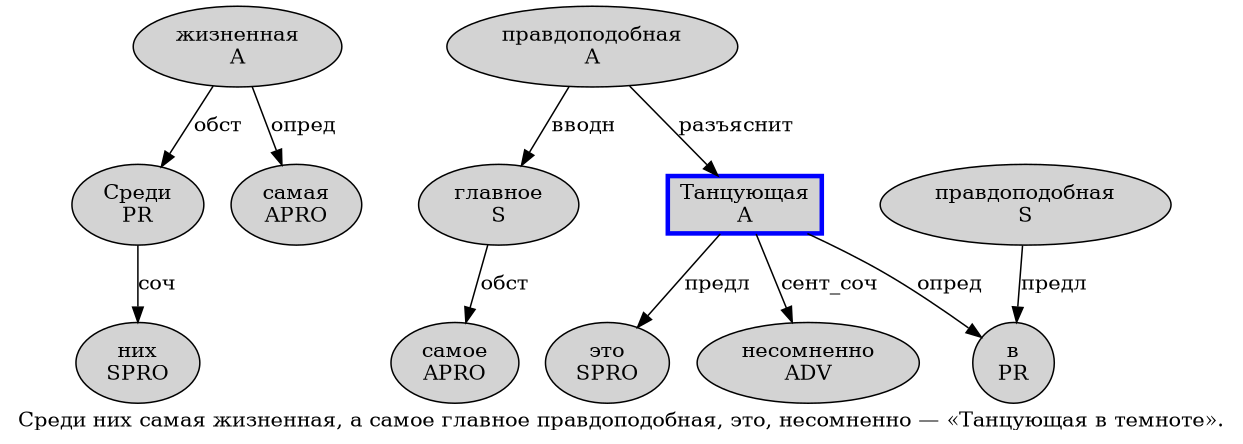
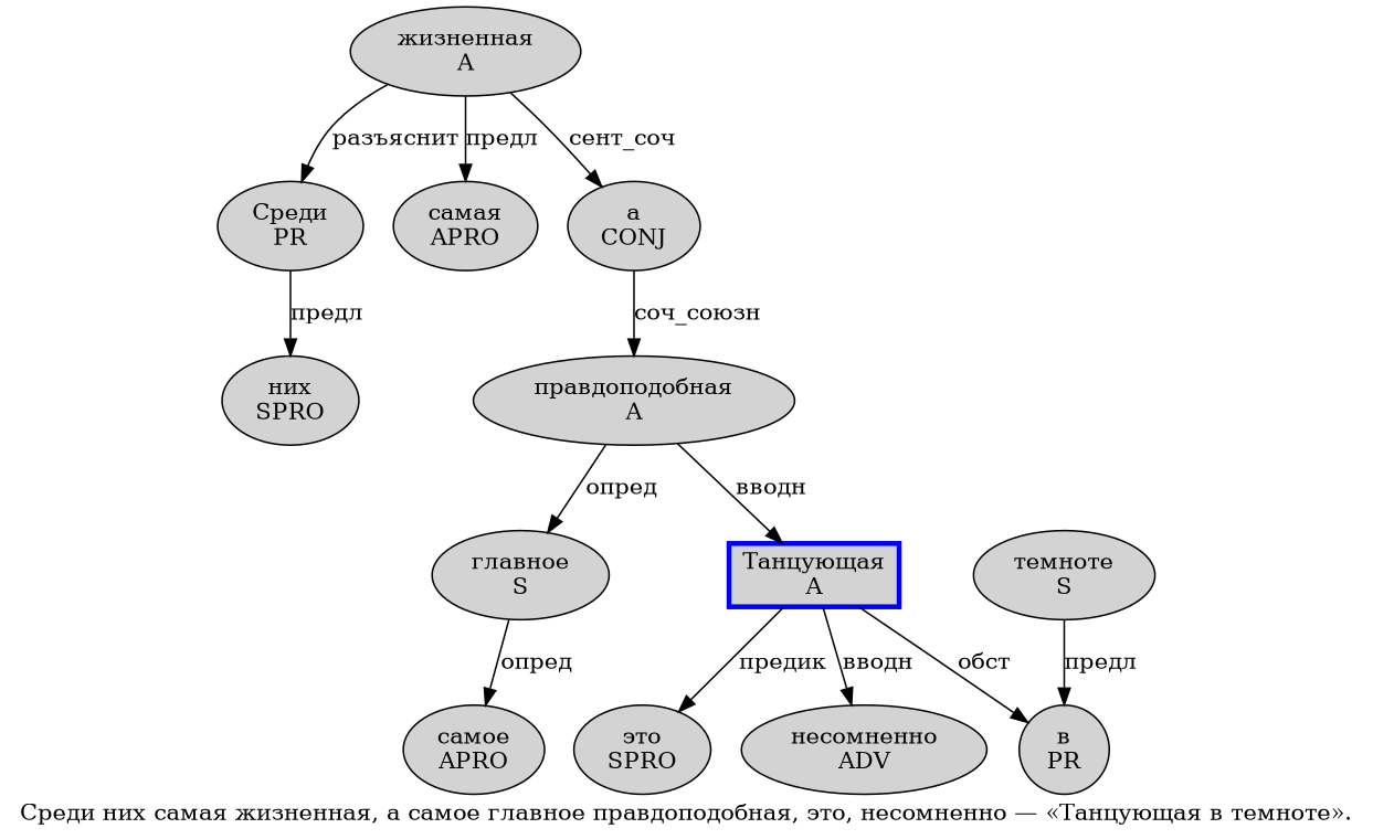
  digraph {
    label="Среди них самая жизненная, а самое главное правдоподобная, это, несомненно — «Танцующая в темноте»."
    node [fillcolor=lightgray penwidth=1 shape=ellipse style=filled]
    n1 [label="Среди\nPR"]
    n2 [label="них\nSPRO"]
    n3 [label="самая\nAPRO"]
    n4 [label="жизненная\nA"]
+   n5 [label="а\nCONJ"]
    n6 [label="правдоподобная\nA"]
    n7 [label="главное\nS"]
    n8 [color=blue label="Танцующая\nA" penwidth=3 shape=box]
    n9 [label="самое\nAPRO"]
    n10 [label="это\nSPRO"]
    n11 [label="несомненно\nADV"]
    n12 [label="в\nPR"]
-   n13 [label="правдоподобная\nS"]
-   n1 -> n2 [label="соч"]
-   n4 -> n1 [label="обст"]
-   n4 -> n3 [label="опред"]
-   n6 -> n7 [label="вводн"]
-   n6 -> n8 [label="разъяснит"]
-   n7 -> n9 [label="обст"]
-   n8 -> n10 [label="предл"]
-   n8 -> n11 [label="сент_соч"]
-   n8 -> n12 [label="опред"]
+   n13 [label="темноте\nS"]
+   n1 -> n2 [label="предл"]
+   n4 -> n1 [label="разъяснит"]
+   n4 -> n3 [label="предл"]
+   n4 -> n5 [label="сент_соч"]
+   n5 -> n6 [label="соч_союзн"]
+   n6 -> n7 [label="опред"]
+   n6 -> n8 [label="вводн"]
+   n7 -> n9 [label="опред"]
+   n8 -> n10 [label="предик"]
+   n8 -> n11 [label="вводн"]
+   n8 -> n12 [label="обст"]
    n13 -> n12 [label="предл"]
  }
